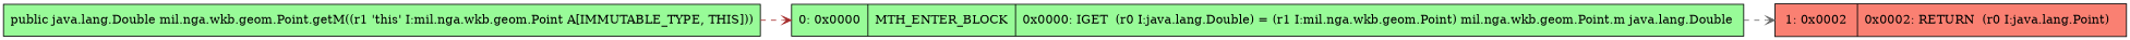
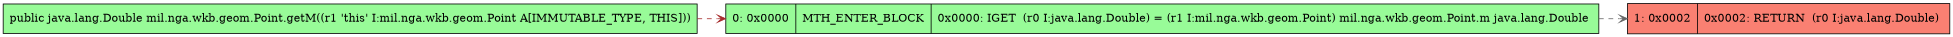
  digraph {
    rankdir=LR
    node [shape=record style=filled fillcolor=palegreen]
    edge [style=dashed arrowhead=vee]
    n1 [label="{0\:\ 0x0000|MTH_ENTER_BLOCK\l|0x0000: IGET  (r0 I:java.lang.Double) = (r1 I:mil.nga.wkb.geom.Point) mil.nga.wkb.geom.Point.m java.lang.Double \l}"]
-   n2 [label="{1\:\ 0x0002|0x0002: RETURN  (r0 I:java.lang.Point) \l}" fillcolor=salmon]
+   n2 [label="{1\:\ 0x0002|0x0002: RETURN  (r0 I:java.lang.Double) \l}" fillcolor=salmon]
    n3 [label="{public java.lang.Double mil.nga.wkb.geom.Point.getM((r1 'this' I:mil.nga.wkb.geom.Point A[IMMUTABLE_TYPE, THIS])) }"]
    n1 -> n2 [color=gray40]
    n3 -> n1 [color=brown]
  }
